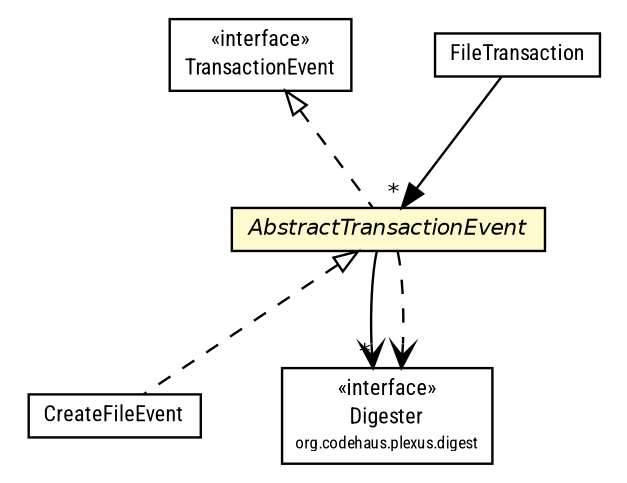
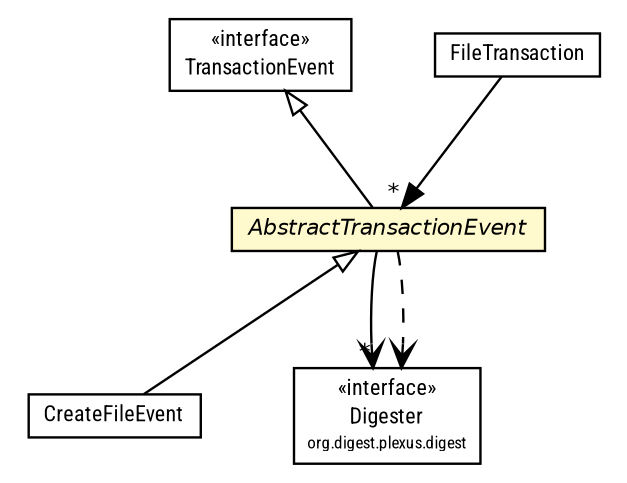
  digraph {
    fontname="Roboto Condensed"
    node [fontcolor=black fontname="Roboto Condensed" fontsize=9.0 shape=plaintext]
    edge [fontname="Roboto Condensed" fontsize=10.0 headport=p labelfontname=Helvetica labelfontsize=10 tailport=p color=black fontcolor=black]
    n1 [label=<<table border="0" cellborder="1" cellspacing="0" cellpadding="2" port="p" href="./TransactionEvent.html"> 		<tr><td><table border="0" cellspacing="0" cellpadding="1"> 			<tr><td> &laquo;interface&raquo; </td></tr> 			<tr><td> TransactionEvent </td></tr> 		</table></td></tr> 		</table>>]
    n2 [label=<<table border="0" cellborder="1" cellspacing="0" cellpadding="2" port="p" bgcolor="lemonChiffon" href="./AbstractTransactionEvent.html"> 		<tr><td><table border="0" cellspacing="0" cellpadding="1"> 			<tr><td><font face="Helvetica-Oblique"> AbstractTransactionEvent </font></td></tr> 		</table></td></tr> 		</table>>]
    n3 [label=<<table border="0" cellborder="1" cellspacing="0" cellpadding="2" port="p" href="./CreateFileEvent.html"> 		<tr><td><table border="0" cellspacing="0" cellpadding="1"> 			<tr><td> CreateFileEvent </td></tr> 		</table></td></tr> 		</table>>]
-   n4 [label=<<table border="0" cellborder="1" cellspacing="0" cellpadding="2" port="p" href="http://java.sun.com/j2se/1.4.2/docs/api/org/codehaus/plexus/digest/Digester.html"> 		<tr><td><table border="0" cellspacing="0" cellpadding="1"> 			<tr><td> &laquo;interface&raquo; </td></tr> 			<tr><td> Digester </td></tr> 			<tr><td><font point-size="7.0"> org.codehaus.plexus.digest </font></td></tr> 		</table></td></tr> 		</table>>]
+   n4 [label=<<table border="0" cellborder="1" cellspacing="0" cellpadding="2" port="p" href="http://java.sun.com/j2se/1.4.2/docs/api/org/codehaus/plexus/digest/Digester.html"> 		<tr><td><table border="0" cellspacing="0" cellpadding="1"> 			<tr><td> &laquo;interface&raquo; </td></tr> 			<tr><td> Digester </td></tr> 			<tr><td><font point-size="7.0"> org.digest.plexus.digest </font></td></tr> 		</table></td></tr> 		</table>>]
    n5 [label=<<table border="0" cellborder="1" cellspacing="0" cellpadding="2" port="p" href="./FileTransaction.html"> 		<tr><td><table border="0" cellspacing="0" cellpadding="1"> 			<tr><td> FileTransaction </td></tr> 		</table></td></tr> 		</table>>]
-   n1 -> n2 [arrowtail=empty dir=back fontsize=10 style=dashed color="" fontcolor=""]
-   n2 -> n3 [arrowtail=empty dir=back fontsize=10 style=dashed color="" fontcolor=""]
+   n1 -> n2 [arrowtail=empty dir=back fontsize=10 style=solid color="" fontcolor=""]
+   n2 -> n3 [arrowtail=empty dir=back fontsize=10 color="" fontcolor=""]
    n2 -> n4 [arrowhead=open headlabel="*"]
    n2 -> n4 [arrowhead=open style=dashed]
    n5 -> n2 [arrowhead=normal headlabel="*"]
  }
